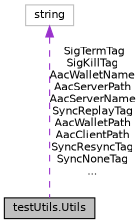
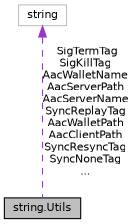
  digraph {
    node [fontname=Helvetica fontsize=10 shape=record style=filled]
-   n1 [color=black fillcolor=grey75 fontcolor=black height=0.2 label="testUtils.Utils" width=0.4]
+   n1 [color=black fillcolor=grey75 fontcolor=black height=0.2 label="string.Utils" width=0.4]
    n2 [color=grey75 fillcolor=white height=0.2 label=string width=0.4]
    n2 -> n1 [color=darkorchid3 dir=back fontname=Helvetica fontsize=10 label=" SigTermTag\nSigKillTag\nAacWalletName\nAacServerPath\nAacServerName\nSyncReplayTag\nAacWalletPath\nAacClientPath\nSyncResyncTag\nSyncNoneTag\n..." labelfontname=Helvetica labelfontsize=10 style=dashed]
  }
